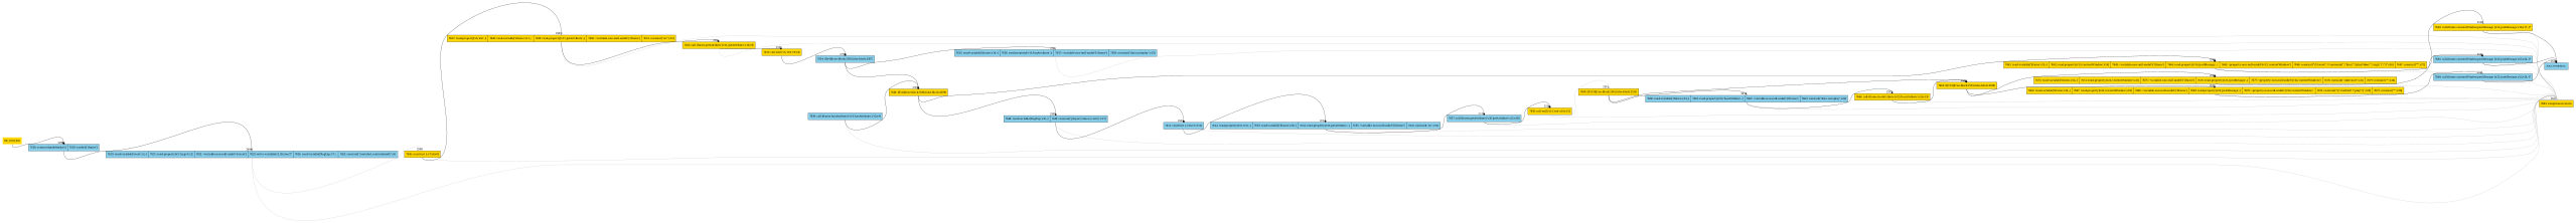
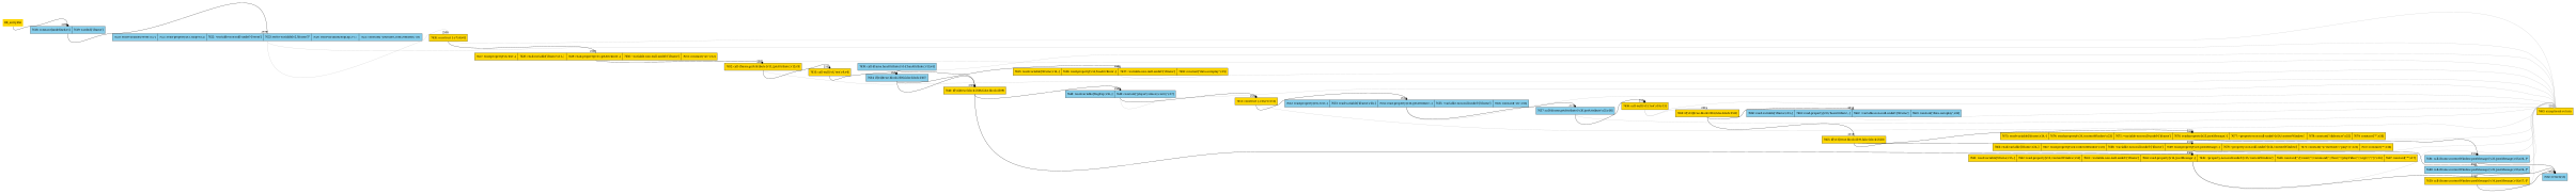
  digraph {
    fontname="Noto Serif"
    rankdir=LR
    node [fillcolor=gold fontname="Noto Serif" shape=record style=filled]
    edge [arrowhead=onormal fontname="Noto Serif" headport=n tailport=s]
    n1 [label=BB_entry456 shape=none]
    n2 [fillcolor=skyblue label="{7618: constant[undefined,v1]|7619: vardecl['iframe']}"]
    n3 [fillcolor=skyblue label="{7620: read-variable['event',v3,-]|7621: read-property[v3,'target',v2]|7622: \<variable-non-null-undef\>['event']|7623: write-variable[v2,'iframe']*|7624: read-variable['RegExp',v7,-]|7625: constant[\"youtube\\\\.com\\\\/embed\\\\/\",v8]}"]
    n4 [label="{7626: construct [-,v7,v8,v6]}"]
    n5 [label="{7683: exceptional-return}"]
    n6 [label="{7627: read-property[v6,'test',-]|7628: read-variable['iframe',v11,-]|7629: read-property[v11,'getAttribute',-]|7630: \<variable-non-null-undef\>['iframe']|7631: constant[\"src\",v12]}"]
    n7 [label="{7632: call-iframe.getAttribute [v11,'getAttribute',v12,v9]}"]
    n8 [label="{7633: call-null [v6,'test',v9,v4]}"]
    n9 [fillcolor=skyblue label="{7634: if[v4](true-block:2505,false-block:2507)}"]
    n10 [label="{7640: if[v4](true-block:2508,false-block:2509)}"]
-   n11 [fillcolor=skyblue label="{7635: read-variable['iframe',v14,-]|7636: read-property[v14,'hasAttribute',-]|7637: \<variable-non-null-undef\>['iframe']|7638: constant[\"data-autoplay\",v15]}"]
+   n11 [label="{7635: read-variable['iframe',v14,-]|7636: read-property[v14,'hasAttribute',-]|7637: \<variable-non-null-undef\>['iframe']|7638: constant[\"data-autoplay\",v15]}"]
    n12 [label="{7641: read-variable['iframe',v15,-]|7642: read-property[v15,'contentWindow',v14]|7643: \<variable-non-null-undef\>['iframe']|7644: read-property[v14,'postMessage',-]|7645: \<property-non-null-undef\>[v15,'contentWindow']|7646: constant[\"\\\{\\\"event\\\":\\\"command\\\",\\\"func\\\":\\\"playVideo\\\",\\\"args\\\":\\\"\\\"\\\}\",v16]|7647: constant[\"*\",v17]}"]
    n13 [fillcolor=skyblue label="{7648: read-variable['RegExp',v16,-]|7649: constant[\"player\\\\.vimeo\\\\.com\\\\/\",v17]}"]
    n14 [label="{7650: call-iframe.contentWindow.postMessage [v14,'postMessage',v16,v17,-]*}"]
-   n15 [fillcolor=skyblue label="{7651: construct [-,v16,v17,v15]}"]
+   n15 [label="{7651: construct [-,v16,v17,v15]}"]
    n16 [fillcolor=skyblue label="{7639: call-iframe.hasAttribute [v14,'hasAttribute',v15,v4]}"]
    n17 [fillcolor=skyblue label="{7682: return[v1]}"]
    n18 [fillcolor=skyblue label="{7652: read-property[v15,'test',-]|7653: read-variable['iframe',v20,-]|7654: read-property[v20,'getAttribute',-]|7655: \<variable-non-null-undef\>['iframe']|7656: constant[\"src\",v21]}"]
    n19 [fillcolor=skyblue label="{7657: call-iframe.getAttribute [v20,'getAttribute',v21,v18]}"]
    n20 [label="{7658: call-null [v15,'test',v18,v13]}"]
    n21 [label="{7659: if[v13](true-block:2516,false-block:2518)}"]
    n22 [label="{7665: if[v13](true-block:2519,false-block:2520)}"]
    n23 [fillcolor=skyblue label="{7660: read-variable['iframe',v23,-]|7661: read-property[v23,'hasAttribute',-]|7662: \<variable-non-null-undef\>['iframe']|7663: constant[\"data-autoplay\",v24]}"]
    n24 [label="{7666: read-variable['iframe',v24,-]|7667: read-property[v24,'contentWindow',v23]|7668: \<variable-non-null-undef\>['iframe']|7669: read-property[v23,'postMessage',-]|7670: \<property-non-null-undef\>[v24,'contentWindow']|7671: constant[\"\\\{\\\"method\\\":\\\"play\\\"\\\}\",v25]|7672: constant[\"*\",v26]}"]
    n25 [label="{7673: read-variable['iframe',v24,-]|7674: read-property[v24,'contentWindow',v23]|7675: \<variable-non-null-undef\>['iframe']|7676: read-property[v23,'postMessage',-]|7677: \<property-non-null-undef\>[v24,'contentWindow']|7678: constant[\"slide:start\",v25]|7679: constant[\"*\",v26]}"]
-   n26 [label="{7664: call-iframe.hasAttribute [v23,'hasAttribute',v24,v13]}"]
    n27 [fillcolor=skyblue label="{7680: call-iframe.contentWindow.postMessage [v23,'postMessage',v25,v26,-]*}"]
    n28 [fillcolor=skyblue label="{7681: call-iframe.contentWindow.postMessage [v23,'postMessage',v25,v26,-]*}"]
    n1 -> n2 [arrowhead=box headlabel="    2498"]
    n2 -> n3 [headlabel="      2499"]
    n3 -> n4 [color=gray headlabel="      2500"]
    n3 -> n5 [arrowhead=box color=gray headlabel="      2524"]
    n4 -> n5 [color=gray]
    n4 -> n6 [headlabel="      2501"]
    n6 -> n5 [arrowhead=box color=gray]
    n6 -> n7 [arrowhead=dot headlabel="      2502"]
    n7 -> n5 [color=gray]
    n7 -> n8 [arrowhead=dot headlabel="      2503"]
    n8 -> n9 [arrowhead=box headlabel="      2504"]
    n9 -> n10 [arrowhead=box headlabel="      2507"]
    n9 -> n11 [headlabel="      2505"]
    n10 -> n12 [arrowhead=box headlabel="      2508"]
    n10 -> n13 [arrowhead=dot headlabel="      2509"]
    n11 -> n5 [color=gray]
    n12 -> n5 [arrowhead=box color=gray]
    n12 -> n14 [headlabel="      2510"]
    n13 -> n5 [arrowhead=box color=gray]
    n13 -> n15 [arrowhead=box headlabel="      2511"]
    n14 -> n5 [arrowhead=dot color=gray]
    n14 -> n17 [headlabel="      2523"]
    n15 -> n5 [color=gray]
    n15 -> n18 [arrowhead=dot headlabel="      2512"]
    n16 -> n5 [arrowhead=box color=gray]
    n16 -> n10
    n18 -> n5 [color=gray]
    n18 -> n19 [arrowhead=dot headlabel="      2513"]
    n19 -> n5 [color=gray]
    n19 -> n20 [arrowhead=box headlabel="      2514"]
    n20 -> n5 [color=gray]
    n20 -> n21 [arrowhead=box color=gray headlabel="      2515"]
    n21 -> n22 [headlabel="      2518"]
    n21 -> n23 [headlabel="      2516"]
    n22 -> n24 [arrowhead=dot headlabel="      2519"]
    n22 -> n25 [arrowhead=box headlabel="      2520"]
    n23 -> n5 [arrowhead=dot color=gray]
-   n23 -> n26 [arrowhead=dot headlabel="      2517"]
    n24 -> n5 [arrowhead=dot color=gray]
    n24 -> n27 [headlabel="      2521"]
    n25 -> n5 [color=gray]
    n25 -> n28 [arrowhead=box headlabel="      2522"]
-   n26 -> n5 [arrowhead=dot color=gray]
-   n26 -> n22 [arrowhead=box]
    n27 -> n5 [color=gray]
    n27 -> n17
    n28 -> n5 [color=gray]
    n28 -> n17 [arrowhead=box]
  }
